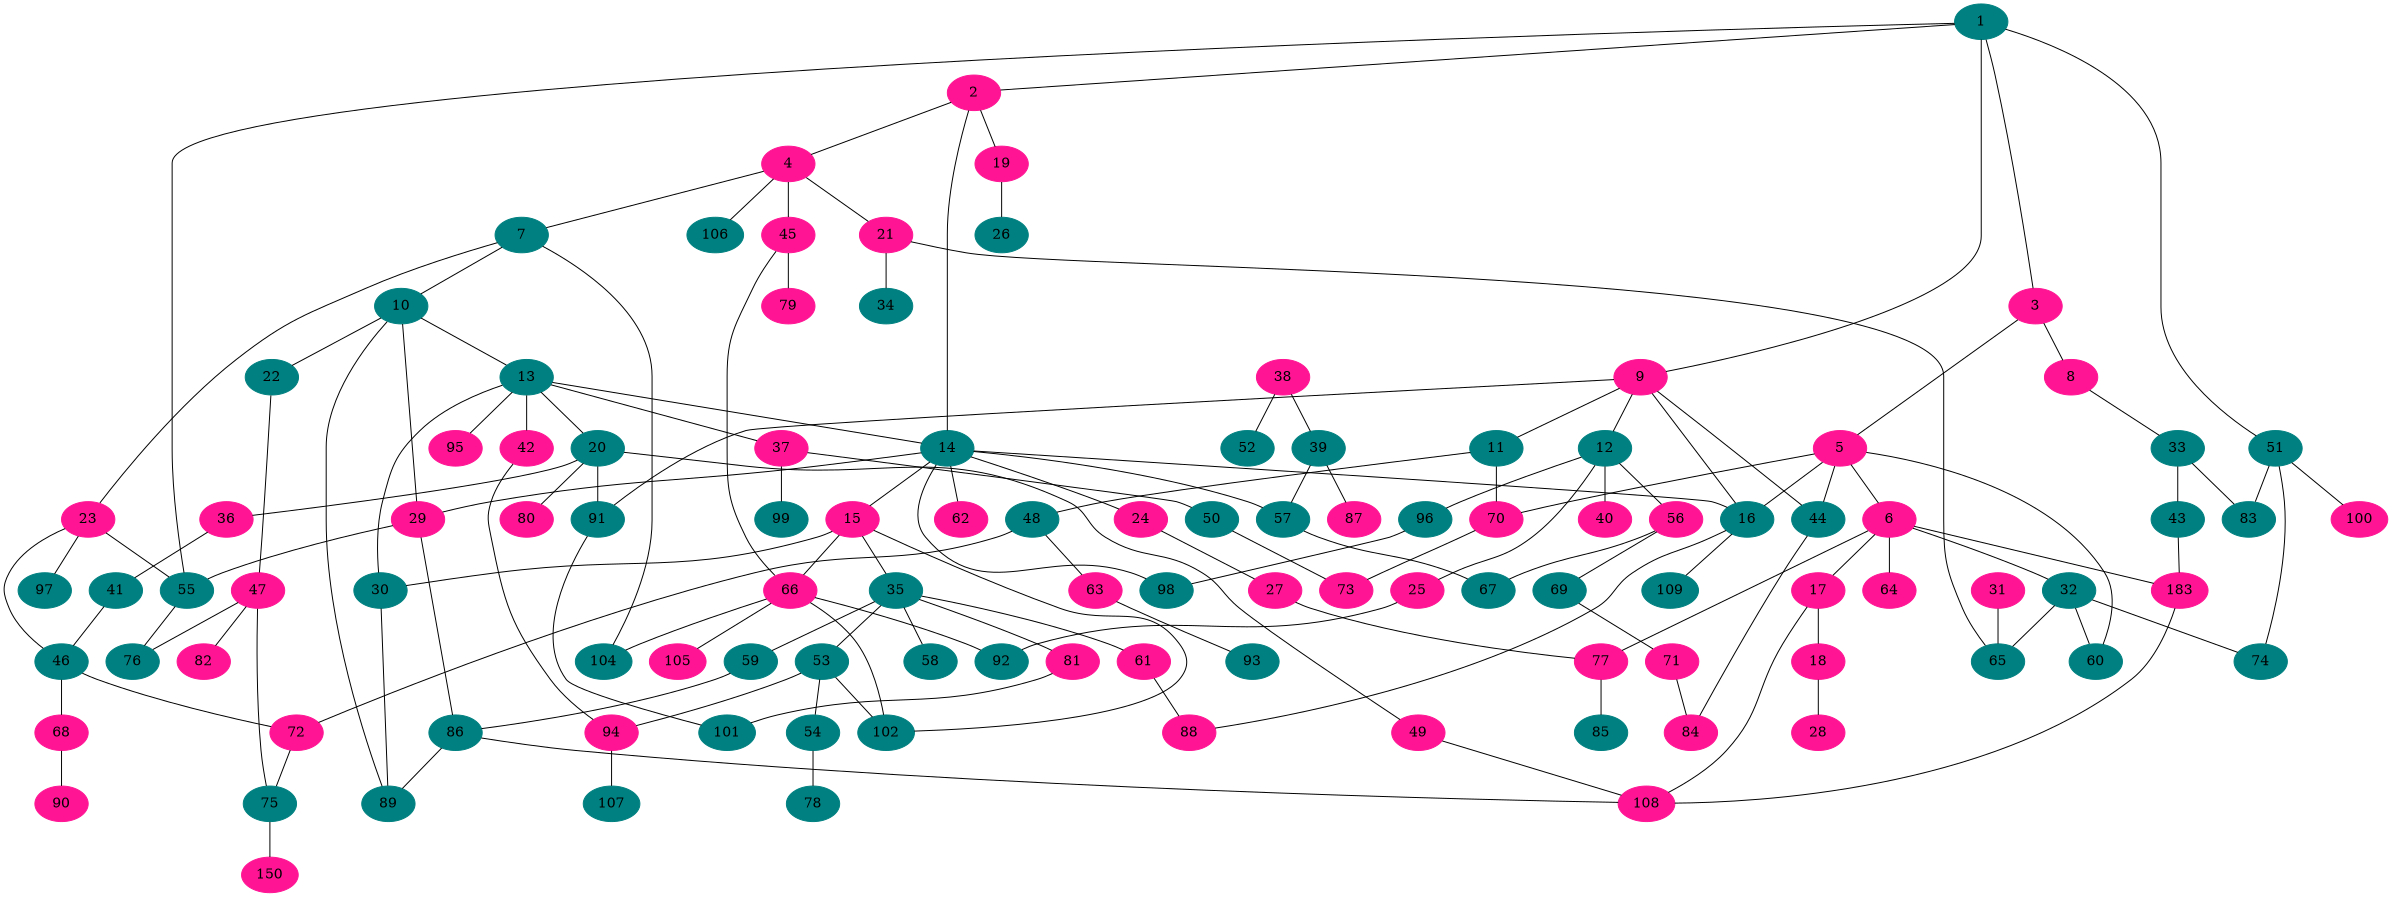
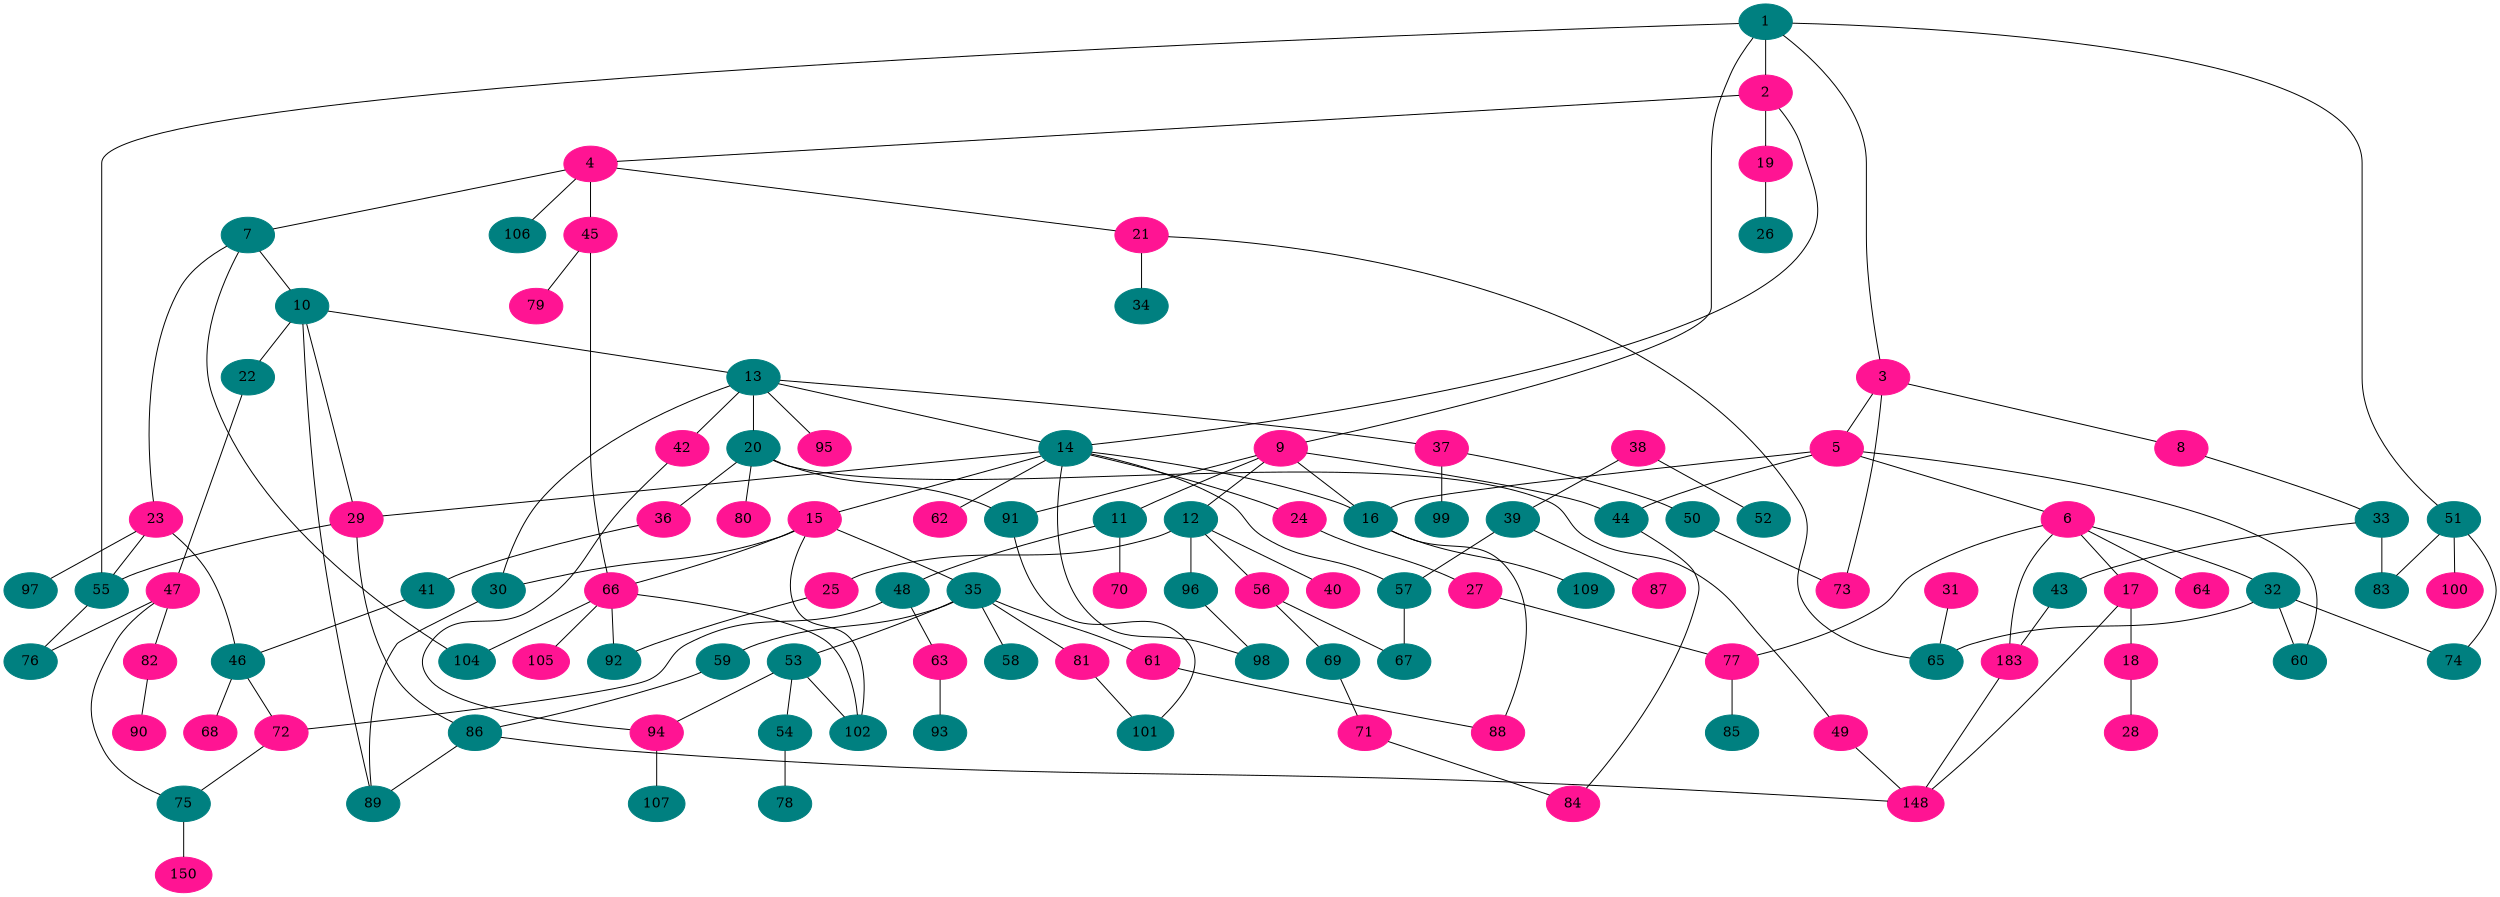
  graph {
    node [color=teal style=filled]
    2 [color=deeppink]
    1
    3 [color=deeppink]
    9 [color=deeppink]
    51
    55
    4 [color=deeppink]
    14
    19 [color=deeppink]
    5 [color=deeppink]
    8 [color=deeppink]
    73 [color=deeppink]
    16
    44
    11
    12
    91
    74
    83
    100 [color=deeppink]
    76
    7
    21 [color=deeppink]
    45 [color=deeppink]
    106
    6 [color=deeppink]
    60
    70 [color=deeppink]
    29 [color=deeppink]
    15 [color=deeppink]
    24 [color=deeppink]
    57
    62 [color=deeppink]
    98
    26
    33
    10
    23 [color=deeppink]
    104
    34
    65
    38 [color=deeppink]
    39
    52
    79 [color=deeppink]
    66 [color=deeppink]
    17 [color=deeppink]
    32
    64 [color=deeppink]
    77 [color=deeppink]
    n51 [color=deeppink label=183]
    88 [color=deeppink]
    109
    84 [color=deeppink]
    18 [color=deeppink]
-   108 [color=deeppink]
+   108 [color=deeppink label=148]
    85
    13
    22
    89
    46
    97
    43
    48
    25 [color=deeppink]
    40 [color=deeppink]
    56 [color=deeppink]
    96
    101
    20
    30
    37 [color=deeppink]
    42 [color=deeppink]
    95 [color=deeppink]
    47 [color=deeppink]
    86
    72 [color=deeppink]
    63 [color=deeppink]
    92
    67
    69
    36 [color=deeppink]
    49 [color=deeppink]
    80 [color=deeppink]
    50
    99
    94 [color=deeppink]
    35
    102
    27 [color=deeppink]
    31 [color=deeppink]
    53
    58
    59
    61 [color=deeppink]
    81 [color=deeppink]
    28 [color=deeppink]
    41
    75
    82 [color=deeppink]
    68 [color=deeppink]
    54
    87 [color=deeppink]
    107
    105 [color=deeppink]
    90 [color=deeppink]
    n107 [color=deeppink label=150]
    93
    78
    71 [color=deeppink]
    2 -- 4
    2 -- 14
    2 -- 19
    1 -- 2
    1 -- 3
    1 -- 9
    1 -- 51
    1 -- 55
    3 -- 5
    3 -- 8
-   70 -- 73
+   3 -- 73
    9 -- 16
    9 -- 44
    9 -- 11
    9 -- 12
    9 -- 91
    51 -- 74
    51 -- 83
    51 -- 100
    55 -- 76
    4 -- 7
    4 -- 21
    4 -- 45
    4 -- 106
    14 -- 16
    14 -- 29
    14 -- 15
    14 -- 24
    14 -- 57
    14 -- 62
    14 -- 98
    19 -- 26
    5 -- 16
    5 -- 44
    5 -- 6
    5 -- 60
-   5 -- 70
    8 -- 33
    16 -- 88
    16 -- 109
    44 -- 84
    11 -- 70
    11 -- 48
    12 -- 25
    12 -- 40
    12 -- 56
    12 -- 96
    91 -- 101
    7 -- 10
    7 -- 23
    7 -- 104
    21 -- 34
    21 -- 65
    45 -- 79
    45 -- 66
    6 -- 17
    6 -- 32
    6 -- 64
    6 -- 77
    6 -- n51
    29 -- 55
    29 -- 86
    15 -- 66
    15 -- 30
    15 -- 35
    15 -- 102
    24 -- 27
    57 -- 67
    33 -- 83
    33 -- 43
    10 -- 29
    10 -- 13
    10 -- 22
    10 -- 89
    23 -- 55
    23 -- 46
    23 -- 97
    38 -- 39
    38 -- 52
    39 -- 57
    39 -- 87
    66 -- 104
    66 -- 92
    66 -- 102
    66 -- 105
    17 -- 18
    17 -- 108
    32 -- 74
    32 -- 60
    32 -- 65
    77 -- 85
    n51 -- 108
    18 -- 28
    13 -- 14
    13 -- 20
    13 -- 30
    13 -- 37
    13 -- 42
    13 -- 95
    22 -- 47
    46 -- 72
    46 -- 68
    43 -- n51
    48 -- 72
    48 -- 63
    25 -- 92
    56 -- 67
    56 -- 69
    96 -- 98
    20 -- 91
    20 -- 36
    20 -- 49
    20 -- 80
    30 -- 89
    37 -- 50
    37 -- 99
    42 -- 94
    47 -- 76
    47 -- 75
    47 -- 82
    86 -- 108
    86 -- 89
    72 -- 75
    63 -- 93
    69 -- 71
    36 -- 41
    49 -- 108
    50 -- 73
    94 -- 107
    35 -- 53
    35 -- 58
    35 -- 59
    35 -- 61
    35 -- 81
    27 -- 77
    31 -- 65
    53 -- 94
    53 -- 102
    53 -- 54
    59 -- 86
    61 -- 88
    81 -- 101
    41 -- 46
    75 -- n107
-   68 -- 90
+   82 -- 90
    54 -- 78
    71 -- 84
  }
